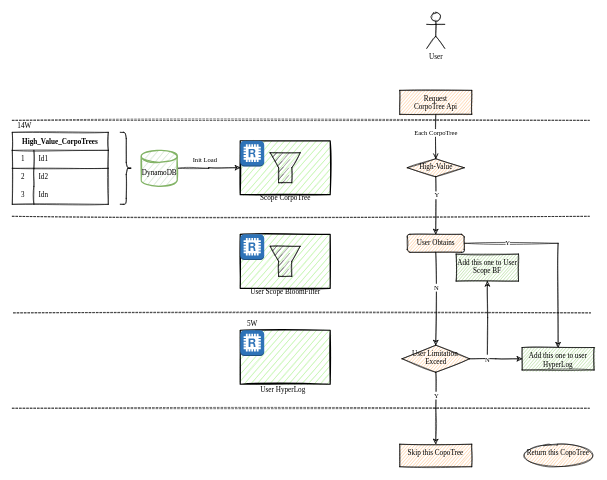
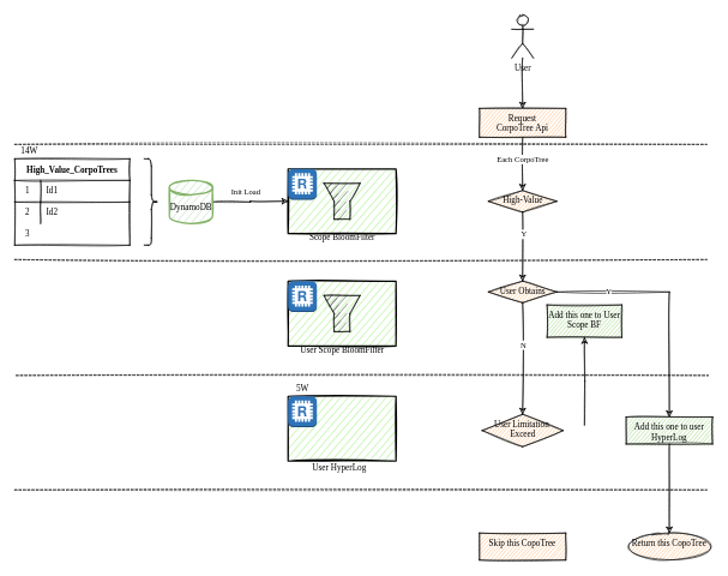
  <mxCell id="0" />
  <mxCell id="1" parent="0" />
  <mxCell id="2" style="edgeStyle=orthogonalEdgeStyle;rounded=0;orthogonalLoop=1;jettySize=auto;html=1;entryX=0;entryY=0.5;entryDx=0;entryDy=0;entryPerimeter=0;fontFamily=Comic Sans MS;sketch=1;" edge="1" parent="1" source="4" target="17"><mxGeometry relative="1" as="geometry" /></mxCell>
  <mxCell id="3" value="Init Load" style="edgeLabel;html=1;align=center;verticalAlign=middle;resizable=0;points=[];fontFamily=Comic Sans MS;" vertex="1" connectable="0" parent="2"><mxGeometry x="0.071" y="4" relative="1" as="geometry"><mxPoint x="-11" y="-10" as="offset" /></mxGeometry></mxCell>
  <mxCell id="4" value="" style="strokeWidth=2;html=1;shape=mxgraph.flowchart.database;whiteSpace=wrap;sketch=1;fillColor=#d5e8d4;strokeColor=#82b366;" vertex="1" parent="1"><mxGeometry x="235" y="250" width="60" height="60" as="geometry" /></mxCell>
  <mxCell id="5" value="&lt;font face=&quot;Comic Sans MS&quot;&gt;DynamoDB&lt;/font&gt;" style="text;html=1;align=center;verticalAlign=middle;resizable=0;points=[];autosize=1;strokeColor=none;fillColor=none;" vertex="1" parent="1"><mxGeometry x="230" y="277" width="70" height="20" as="geometry" /></mxCell>
  <mxCell id="6" value="High_Value_CorpoTrees" style="shape=table;startSize=30;container=1;collapsible=0;childLayout=tableLayout;fixedRows=1;rowLines=0;fontStyle=1;align=center;pointerEvents=1;sketch=1;fontFamily=Comic Sans MS;" vertex="1" parent="1"><mxGeometry x="20" y="220" width="160" height="120" as="geometry" /></mxCell>
  <mxCell id="7" value="" style="shape=partialRectangle;html=1;whiteSpace=wrap;collapsible=0;dropTarget=0;pointerEvents=1;fillColor=none;top=0;left=0;bottom=1;right=0;points=[[0,0.5],[1,0.5]];portConstraint=eastwest;sketch=1;fontFamily=Comic Sans MS;" vertex="1" parent="6"><mxGeometry y="30" width="160" height="30" as="geometry" /></mxCell>
  <mxCell id="8" value="1" style="shape=partialRectangle;html=1;whiteSpace=wrap;connectable=0;fillColor=none;top=0;left=0;bottom=0;right=0;overflow=hidden;pointerEvents=1;sketch=1;fontFamily=Comic Sans MS;" vertex="1" parent="7"><mxGeometry width="36" height="30" as="geometry"><mxRectangle width="36" height="30" as="alternateBounds" /></mxGeometry></mxCell>
  <mxCell id="9" value="Id1" style="shape=partialRectangle;html=1;whiteSpace=wrap;connectable=0;fillColor=none;top=0;left=0;bottom=0;right=0;align=left;spacingLeft=6;overflow=hidden;pointerEvents=1;sketch=1;fontFamily=Comic Sans MS;" vertex="1" parent="7"><mxGeometry x="36" width="124" height="30" as="geometry"><mxRectangle width="124" height="30" as="alternateBounds" /></mxGeometry></mxCell>
  <mxCell id="10" value="" style="shape=partialRectangle;html=1;whiteSpace=wrap;collapsible=0;dropTarget=0;pointerEvents=1;fillColor=none;top=0;left=0;bottom=0;right=0;points=[[0,0.5],[1,0.5]];portConstraint=eastwest;sketch=1;fontFamily=Comic Sans MS;" vertex="1" parent="6"><mxGeometry y="60" width="160" height="30" as="geometry" /></mxCell>
  <mxCell id="11" value="2" style="shape=partialRectangle;html=1;whiteSpace=wrap;connectable=0;fillColor=none;top=0;left=0;bottom=0;right=0;overflow=hidden;pointerEvents=1;sketch=1;fontFamily=Comic Sans MS;" vertex="1" parent="10"><mxGeometry width="36" height="30" as="geometry"><mxRectangle width="36" height="30" as="alternateBounds" /></mxGeometry></mxCell>
  <mxCell id="12" value="Id2" style="shape=partialRectangle;html=1;whiteSpace=wrap;connectable=0;fillColor=none;top=0;left=0;bottom=0;right=0;align=left;spacingLeft=6;overflow=hidden;pointerEvents=1;sketch=1;fontFamily=Comic Sans MS;" vertex="1" parent="10"><mxGeometry x="36" width="124" height="30" as="geometry"><mxRectangle width="124" height="30" as="alternateBounds" /></mxGeometry></mxCell>
  <mxCell id="13" value="" style="shape=partialRectangle;html=1;whiteSpace=wrap;collapsible=0;dropTarget=0;pointerEvents=1;fillColor=none;top=0;left=0;bottom=0;right=0;points=[[0,0.5],[1,0.5]];portConstraint=eastwest;sketch=1;fontFamily=Comic Sans MS;" vertex="1" parent="6"><mxGeometry y="90" width="160" height="30" as="geometry" /></mxCell>
  <mxCell id="14" value="3" style="shape=partialRectangle;html=1;whiteSpace=wrap;connectable=0;fillColor=none;top=0;left=0;bottom=0;right=0;overflow=hidden;pointerEvents=1;sketch=1;fontFamily=Comic Sans MS;" vertex="1" parent="13"><mxGeometry width="36" height="30" as="geometry"><mxRectangle width="36" height="30" as="alternateBounds" /></mxGeometry></mxCell>
- <mxCell id="15" value="Idn" style="shape=partialRectangle;html=1;whiteSpace=wrap;connectable=0;fillColor=none;top=0;left=0;bottom=0;right=0;align=left;spacingLeft=6;overflow=hidden;pointerEvents=1;sketch=1;fontFamily=Comic Sans MS;" vertex="1" parent="13"><mxGeometry x="36" width="124" height="30" as="geometry"><mxRectangle width="124" height="30" as="alternateBounds" /></mxGeometry></mxCell>
  <mxCell id="16" value="" style="shape=curlyBracket;whiteSpace=wrap;html=1;rounded=1;flipH=1;sketch=1;fontFamily=Comic Sans MS;" vertex="1" parent="1"><mxGeometry x="200" y="220" width="20" height="120" as="geometry" /></mxCell>
  <mxCell id="17" value="" style="strokeWidth=2;outlineConnect=0;dashed=0;align=center;fontSize=8;fillColor=#c0f5a9;verticalLabelPosition=bottom;verticalAlign=top;shape=mxgraph.eip.message_filter;sketch=1;fontFamily=Comic Sans MS;" vertex="1" parent="1"><mxGeometry x="400" y="234" width="150" height="90" as="geometry" /></mxCell>
  <mxCell id="18" value="" style="outlineConnect=0;dashed=0;verticalLabelPosition=bottom;verticalAlign=top;align=center;html=1;shape=mxgraph.aws3.redis;fillColor=#2E73B8;gradientColor=none;sketch=0;fontFamily=Comic Sans MS;" vertex="1" parent="1"><mxGeometry x="400" y="234" width="40" height="43" as="geometry" /></mxCell>
- <mxCell id="19" value="Scope CorpoTree" style="text;html=1;align=center;verticalAlign=middle;resizable=0;points=[];autosize=1;strokeColor=none;fillColor=none;fontFamily=Comic Sans MS;" vertex="1" parent="1"><mxGeometry x="415" y="320" width="120" height="20" as="geometry" /></mxCell>
+ <mxCell id="19" value="Scope BloomFilter" style="text;html=1;align=center;verticalAlign=middle;resizable=0;points=[];autosize=1;strokeColor=none;fillColor=none;fontFamily=Comic Sans MS;" vertex="1" parent="1"><mxGeometry x="415" y="320" width="120" height="20" as="geometry" /></mxCell>
  <mxCell id="20" value="" style="strokeWidth=2;outlineConnect=0;dashed=0;align=center;fontSize=8;fillColor=#c0f5a9;verticalLabelPosition=bottom;verticalAlign=top;shape=mxgraph.eip.message_filter;sketch=1;fontFamily=Comic Sans MS;" vertex="1" parent="1"><mxGeometry x="400" y="390" width="150" height="90" as="geometry" /></mxCell>
  <mxCell id="21" value="" style="outlineConnect=0;dashed=0;verticalLabelPosition=bottom;verticalAlign=top;align=center;html=1;shape=mxgraph.aws3.redis;fillColor=#2E73B8;gradientColor=none;sketch=0;fontFamily=Comic Sans MS;" vertex="1" parent="1"><mxGeometry x="400" y="390" width="40" height="43" as="geometry" /></mxCell>
  <mxCell id="22" value="User Scope BloomFilter" style="text;html=1;align=center;verticalAlign=middle;resizable=0;points=[];autosize=1;strokeColor=none;fillColor=none;fontFamily=Comic Sans MS;" vertex="1" parent="1"><mxGeometry x="400" y="476" width="150" height="20" as="geometry" /></mxCell>
  <mxCell id="23" value="" style="strokeWidth=2;dashed=0;align=center;fontSize=8;shape=rect;fillColor=#c0f5a9;verticalLabelPosition=bottom;verticalAlign=top;sketch=1;fontFamily=Comic Sans MS;" vertex="1" parent="1"><mxGeometry x="400" y="550" width="150" height="90" as="geometry" /></mxCell>
  <mxCell id="24" value="User HyperLog" style="text;html=1;align=center;verticalAlign=middle;resizable=0;points=[];autosize=1;strokeColor=none;fillColor=none;fontFamily=Comic Sans MS;" vertex="1" parent="1"><mxGeometry x="421" y="640" width="100" height="20" as="geometry" /></mxCell>
  <mxCell id="25" value="" style="outlineConnect=0;dashed=0;verticalLabelPosition=bottom;verticalAlign=top;align=center;html=1;shape=mxgraph.aws3.redis;fillColor=#2E73B8;gradientColor=none;sketch=0;fontFamily=Comic Sans MS;" vertex="1" parent="1"><mxGeometry x="400" y="550" width="40" height="43" as="geometry" /></mxCell>
+ <mxCell id="26" value="" style="edgeStyle=orthogonalEdgeStyle;rounded=0;sketch=1;orthogonalLoop=1;jettySize=auto;html=1;fontFamily=Comic Sans MS;" edge="1" parent="1" source="27" target="30"><mxGeometry relative="1" as="geometry" /></mxCell>
  <mxCell id="27" value="User" style="shape=umlActor;verticalLabelPosition=bottom;verticalAlign=top;html=1;outlineConnect=0;sketch=1;fontFamily=Comic Sans MS;" vertex="1" parent="1"><mxGeometry x="711" y="20" width="30" height="60" as="geometry" /></mxCell>
- <mxCell id="28" value="" style="edgeStyle=orthogonalEdgeStyle;rounded=0;sketch=1;orthogonalLoop=1;jettySize=auto;html=1;fontFamily=Comic Sans MS;endArrow=open;" edge="1" parent="1" source="30" target="33"><mxGeometry relative="1" as="geometry" /></mxCell>
+ <mxCell id="28" value="" style="edgeStyle=orthogonalEdgeStyle;rounded=0;sketch=1;orthogonalLoop=1;jettySize=auto;html=1;fontFamily=Comic Sans MS;" edge="1" parent="1" source="30" target="33"><mxGeometry relative="1" as="geometry" /></mxCell>
  <mxCell id="29" value="Each CorpoTree" style="edgeLabel;html=1;align=center;verticalAlign=middle;resizable=0;points=[];fontFamily=Comic Sans MS;" vertex="1" connectable="0" parent="28"><mxGeometry x="-0.182" y="-1" relative="1" as="geometry"><mxPoint as="offset" /></mxGeometry></mxCell>
  <mxCell id="30" value="Request&lt;br&gt;CorpoTree Api" style="whiteSpace=wrap;html=1;fontFamily=Comic Sans MS;verticalAlign=top;sketch=1;fillColor=#FFB570;" vertex="1" parent="1"><mxGeometry x="666" y="150" width="120" height="40" as="geometry" /></mxCell>
  <mxCell id="31" value="" style="edgeStyle=orthogonalEdgeStyle;rounded=0;sketch=1;orthogonalLoop=1;jettySize=auto;html=1;fontFamily=Comic Sans MS;" edge="1" parent="1" source="33" target="38"><mxGeometry relative="1" as="geometry" /></mxCell>
  <mxCell id="32" value="Y" style="edgeLabel;html=1;align=center;verticalAlign=middle;resizable=0;points=[];fontFamily=Comic Sans MS;" vertex="1" connectable="0" parent="31"><mxGeometry x="-0.381" y="1" relative="1" as="geometry"><mxPoint as="offset" /></mxGeometry></mxCell>
  <mxCell id="33" value="High-Value" style="rhombus;whiteSpace=wrap;html=1;fontFamily=Comic Sans MS;verticalAlign=top;fillColor=#FFB570;sketch=1;" vertex="1" parent="1"><mxGeometry x="678.5" y="264" width="95" height="30" as="geometry" /></mxCell>
  <mxCell id="34" style="edgeStyle=orthogonalEdgeStyle;rounded=0;sketch=1;orthogonalLoop=1;jettySize=auto;html=1;entryX=0.5;entryY=0;entryDx=0;entryDy=0;fontFamily=Comic Sans MS;" edge="1" parent="1" source="38" target="44"><mxGeometry relative="1" as="geometry" /></mxCell>
  <mxCell id="35" value="N" style="edgeLabel;html=1;align=center;verticalAlign=middle;resizable=0;points=[];fontFamily=Comic Sans MS;" vertex="1" connectable="0" parent="34"><mxGeometry x="-0.246" relative="1" as="geometry"><mxPoint as="offset" /></mxGeometry></mxCell>
  <mxCell id="36" style="edgeStyle=orthogonalEdgeStyle;rounded=0;sketch=1;orthogonalLoop=1;jettySize=auto;html=1;entryX=0.5;entryY=0;entryDx=0;entryDy=0;fontFamily=Comic Sans MS;" edge="1" parent="1" source="38" target="48"><mxGeometry relative="1" as="geometry" /></mxCell>
  <mxCell id="37" value="Y" style="edgeLabel;html=1;align=center;verticalAlign=middle;resizable=0;points=[];fontFamily=Comic Sans MS;" vertex="1" connectable="0" parent="36"><mxGeometry x="-0.567" y="1" relative="1" as="geometry"><mxPoint x="1" as="offset" /></mxGeometry></mxCell>
- <mxCell id="38" value="User Obtains" style="whiteSpace=wrap;html=1;fontFamily=Comic Sans MS;verticalAlign=top;fillColor=#FFB570;sketch=1;rounded=1;" vertex="1" parent="1"><mxGeometry x="678.5" y="390" width="95" height="30" as="geometry" /></mxCell>
- <mxCell id="39" value="" style="edgeStyle=orthogonalEdgeStyle;rounded=0;sketch=1;orthogonalLoop=1;jettySize=auto;html=1;fontFamily=Comic Sans MS;" edge="1" parent="1" source="44" target="48"><mxGeometry relative="1" as="geometry" /></mxCell>
- <mxCell id="40" value="N" style="edgeLabel;html=1;align=center;verticalAlign=middle;resizable=0;points=[];fontFamily=Comic Sans MS;" vertex="1" connectable="0" parent="39"><mxGeometry x="-0.338" y="-1" relative="1" as="geometry"><mxPoint as="offset" /></mxGeometry></mxCell>
- <mxCell id="41" style="edgeStyle=orthogonalEdgeStyle;rounded=0;sketch=1;orthogonalLoop=1;jettySize=auto;html=1;entryX=0.5;entryY=0;entryDx=0;entryDy=0;fontFamily=Comic Sans MS;" edge="1" parent="1" source="44" target="49"><mxGeometry relative="1" as="geometry" /></mxCell>
- <mxCell id="42" value="Y" style="edgeLabel;html=1;align=center;verticalAlign=middle;resizable=0;points=[];fontFamily=Comic Sans MS;" vertex="1" connectable="0" parent="41"><mxGeometry x="-0.363" relative="1" as="geometry"><mxPoint y="1" as="offset" /></mxGeometry></mxCell>
+ <mxCell id="38" value="User Obtains" style="rhombus;whiteSpace=wrap;html=1;fontFamily=Comic Sans MS;verticalAlign=top;fillColor=#FFB570;sketch=1;" vertex="1" parent="1"><mxGeometry x="678.5" y="390" width="95" height="30" as="geometry" /></mxCell>
  <mxCell id="43" style="edgeStyle=orthogonalEdgeStyle;rounded=0;sketch=1;orthogonalLoop=1;jettySize=auto;html=1;entryX=0.5;entryY=1;entryDx=0;entryDy=0;fontFamily=Comic Sans MS;" edge="1" parent="1" target="51"><mxGeometry relative="1" as="geometry"><mxPoint x="812" y="590" as="sourcePoint" /></mxGeometry></mxCell>
  <mxCell id="44" value="User Limitation&amp;nbsp;&lt;br&gt;Exceed" style="rhombus;whiteSpace=wrap;html=1;fontFamily=Comic Sans MS;verticalAlign=top;fillColor=#FFB570;sketch=1;" vertex="1" parent="1"><mxGeometry x="669.75" y="575" width="112.5" height="45" as="geometry" /></mxCell>
  <mxCell id="45" value="14W" style="text;html=1;align=center;verticalAlign=middle;resizable=0;points=[];autosize=1;strokeColor=none;fillColor=none;fontFamily=Comic Sans MS;" vertex="1" parent="1"><mxGeometry x="20" y="200" width="40" height="20" as="geometry" /></mxCell>
  <mxCell id="46" value="5W" style="text;html=1;align=center;verticalAlign=middle;resizable=0;points=[];autosize=1;strokeColor=none;fillColor=none;fontFamily=Comic Sans MS;" vertex="1" parent="1"><mxGeometry x="400" y="530" width="40" height="20" as="geometry" /></mxCell>
+ <mxCell id="47" style="edgeStyle=orthogonalEdgeStyle;rounded=0;sketch=1;orthogonalLoop=1;jettySize=auto;html=1;entryX=0.5;entryY=0;entryDx=0;entryDy=0;fontFamily=Comic Sans MS;" edge="1" parent="1" source="48" target="50"><mxGeometry relative="1" as="geometry" /></mxCell>
  <mxCell id="48" value="Add this one to user HyperLog" style="whiteSpace=wrap;html=1;fontFamily=Comic Sans MS;verticalAlign=top;fillColor=#97D077;sketch=1;" vertex="1" parent="1"><mxGeometry x="870" y="578.75" width="120" height="37.5" as="geometry" /></mxCell>
  <mxCell id="49" value="Skip this CopoTree" style="whiteSpace=wrap;html=1;fontFamily=Comic Sans MS;verticalAlign=top;fillColor=#FFB570;sketch=1;" vertex="1" parent="1"><mxGeometry x="666" y="740" width="120" height="37.5" as="geometry" /></mxCell>
  <mxCell id="50" value="Return this CopoTree" style="ellipse;whiteSpace=wrap;html=1;fontFamily=Comic Sans MS;verticalAlign=top;fillColor=#FFB570;sketch=1;" vertex="1" parent="1"><mxGeometry x="870" y="740" width="120" height="37.5" as="geometry" /></mxCell>
  <mxCell id="51" value="Add this one to User Scope BF" style="whiteSpace=wrap;html=1;fontFamily=Comic Sans MS;verticalAlign=top;fillColor=#97D077;sketch=1;" vertex="1" parent="1"><mxGeometry x="760" y="423" width="104" height="45" as="geometry" /></mxCell>
  <mxCell id="52" value="" style="endArrow=none;dashed=1;html=1;rounded=0;sketch=1;fontFamily=Comic Sans MS;" edge="1" parent="1"><mxGeometry width="50" height="50" relative="1" as="geometry"><mxPoint x="20" y="200" as="sourcePoint" /><mxPoint x="982" y="200" as="targetPoint" /></mxGeometry></mxCell>
  <mxCell id="53" value="" style="endArrow=none;dashed=1;html=1;rounded=0;sketch=1;fontFamily=Comic Sans MS;" edge="1" parent="1"><mxGeometry width="50" height="50" relative="1" as="geometry"><mxPoint x="22" y="521" as="sourcePoint" /><mxPoint x="984" y="521" as="targetPoint" /></mxGeometry></mxCell>
  <mxCell id="54" value="" style="endArrow=none;dashed=1;html=1;rounded=0;sketch=1;fontFamily=Comic Sans MS;" edge="1" parent="1"><mxGeometry width="50" height="50" relative="1" as="geometry"><mxPoint x="20" y="360" as="sourcePoint" /><mxPoint x="982" y="360" as="targetPoint" /></mxGeometry></mxCell>
  <mxCell id="55" value="" style="endArrow=none;dashed=1;html=1;rounded=0;sketch=1;fontFamily=Comic Sans MS;" edge="1" parent="1"><mxGeometry width="50" height="50" relative="1" as="geometry"><mxPoint x="20" y="680" as="sourcePoint" /><mxPoint x="982" y="680" as="targetPoint" /></mxGeometry></mxCell>
